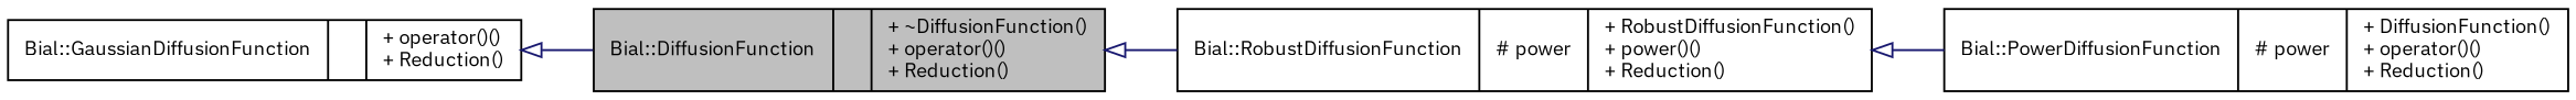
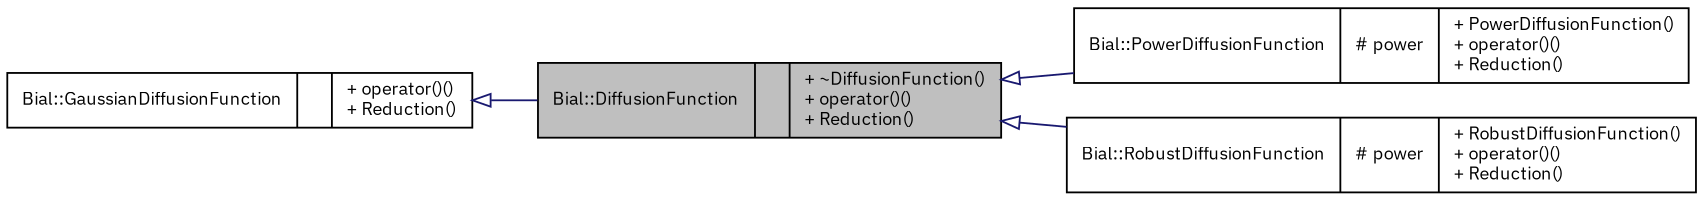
  digraph {
    fontname="IBM Plex Sans"
    rankdir=LR
    node [color=black fillcolor=white fontname="IBM Plex Sans" fontsize=10 shape=record style=filled]
    edge [arrowtail=onormal color=midnightblue dir=back fontname="IBM Plex Sans" fontsize=10 labelfontname=Helvetica labelfontsize=10 style=solid]
    n1 [fillcolor=grey75 fontcolor=black height=0.2 label="{Bial::DiffusionFunction\n||+ ~DiffusionFunction()\l+ operator()()\l+ Reduction()\l}" width=0.4]
-   n2 [height=0.2 label="{Bial::PowerDiffusionFunction\n|# power\l|+ DiffusionFunction()\l+ operator()()\l+ Reduction()\l}" width=0.4]
-   n3 [height=0.2 label="{Bial::RobustDiffusionFunction\n|# power\l|+ RobustDiffusionFunction()\l+ power()()\l+ Reduction()\l}" width=0.4]
+   n2 [height=0.2 label="{Bial::PowerDiffusionFunction\n|# power\l|+ PowerDiffusionFunction()\l+ operator()()\l+ Reduction()\l}" width=0.4]
+   n3 [height=0.2 label="{Bial::RobustDiffusionFunction\n|# power\l|+ RobustDiffusionFunction()\l+ operator()()\l+ Reduction()\l}" width=0.4]
    n4 [height=0.2 label="{Bial::GaussianDiffusionFunction\n||+ operator()()\l+ Reduction()\l}" width=0.4]
-   n3 -> n2
+   n1 -> n2
    n1 -> n3
    n4 -> n1
  }
